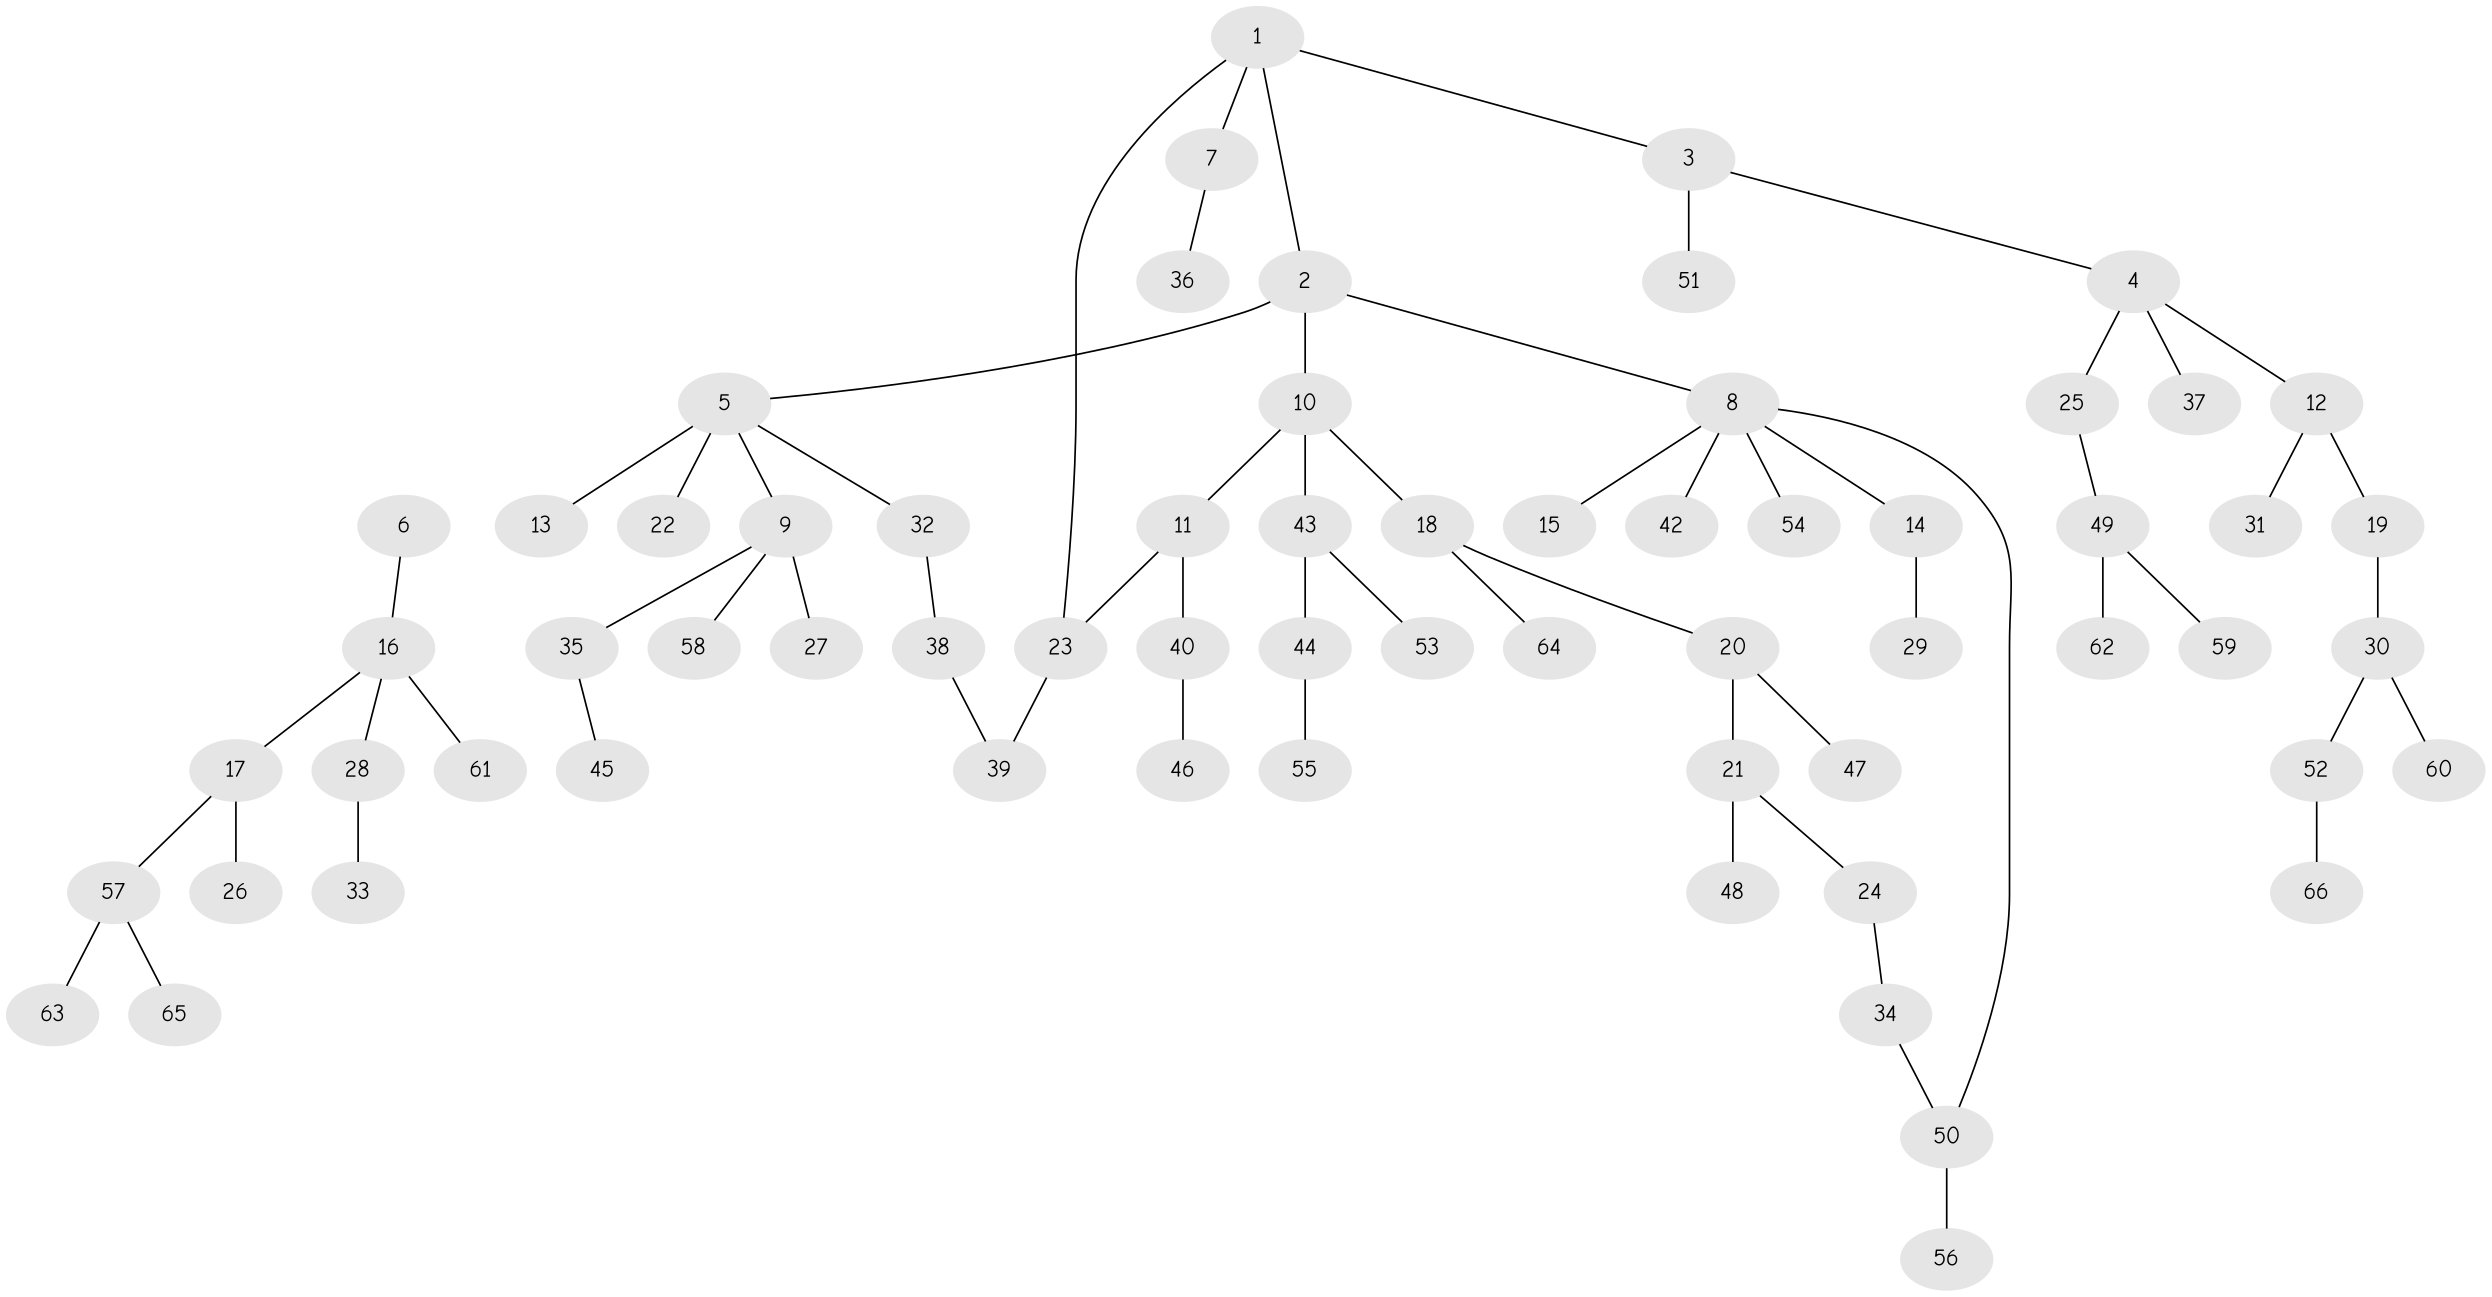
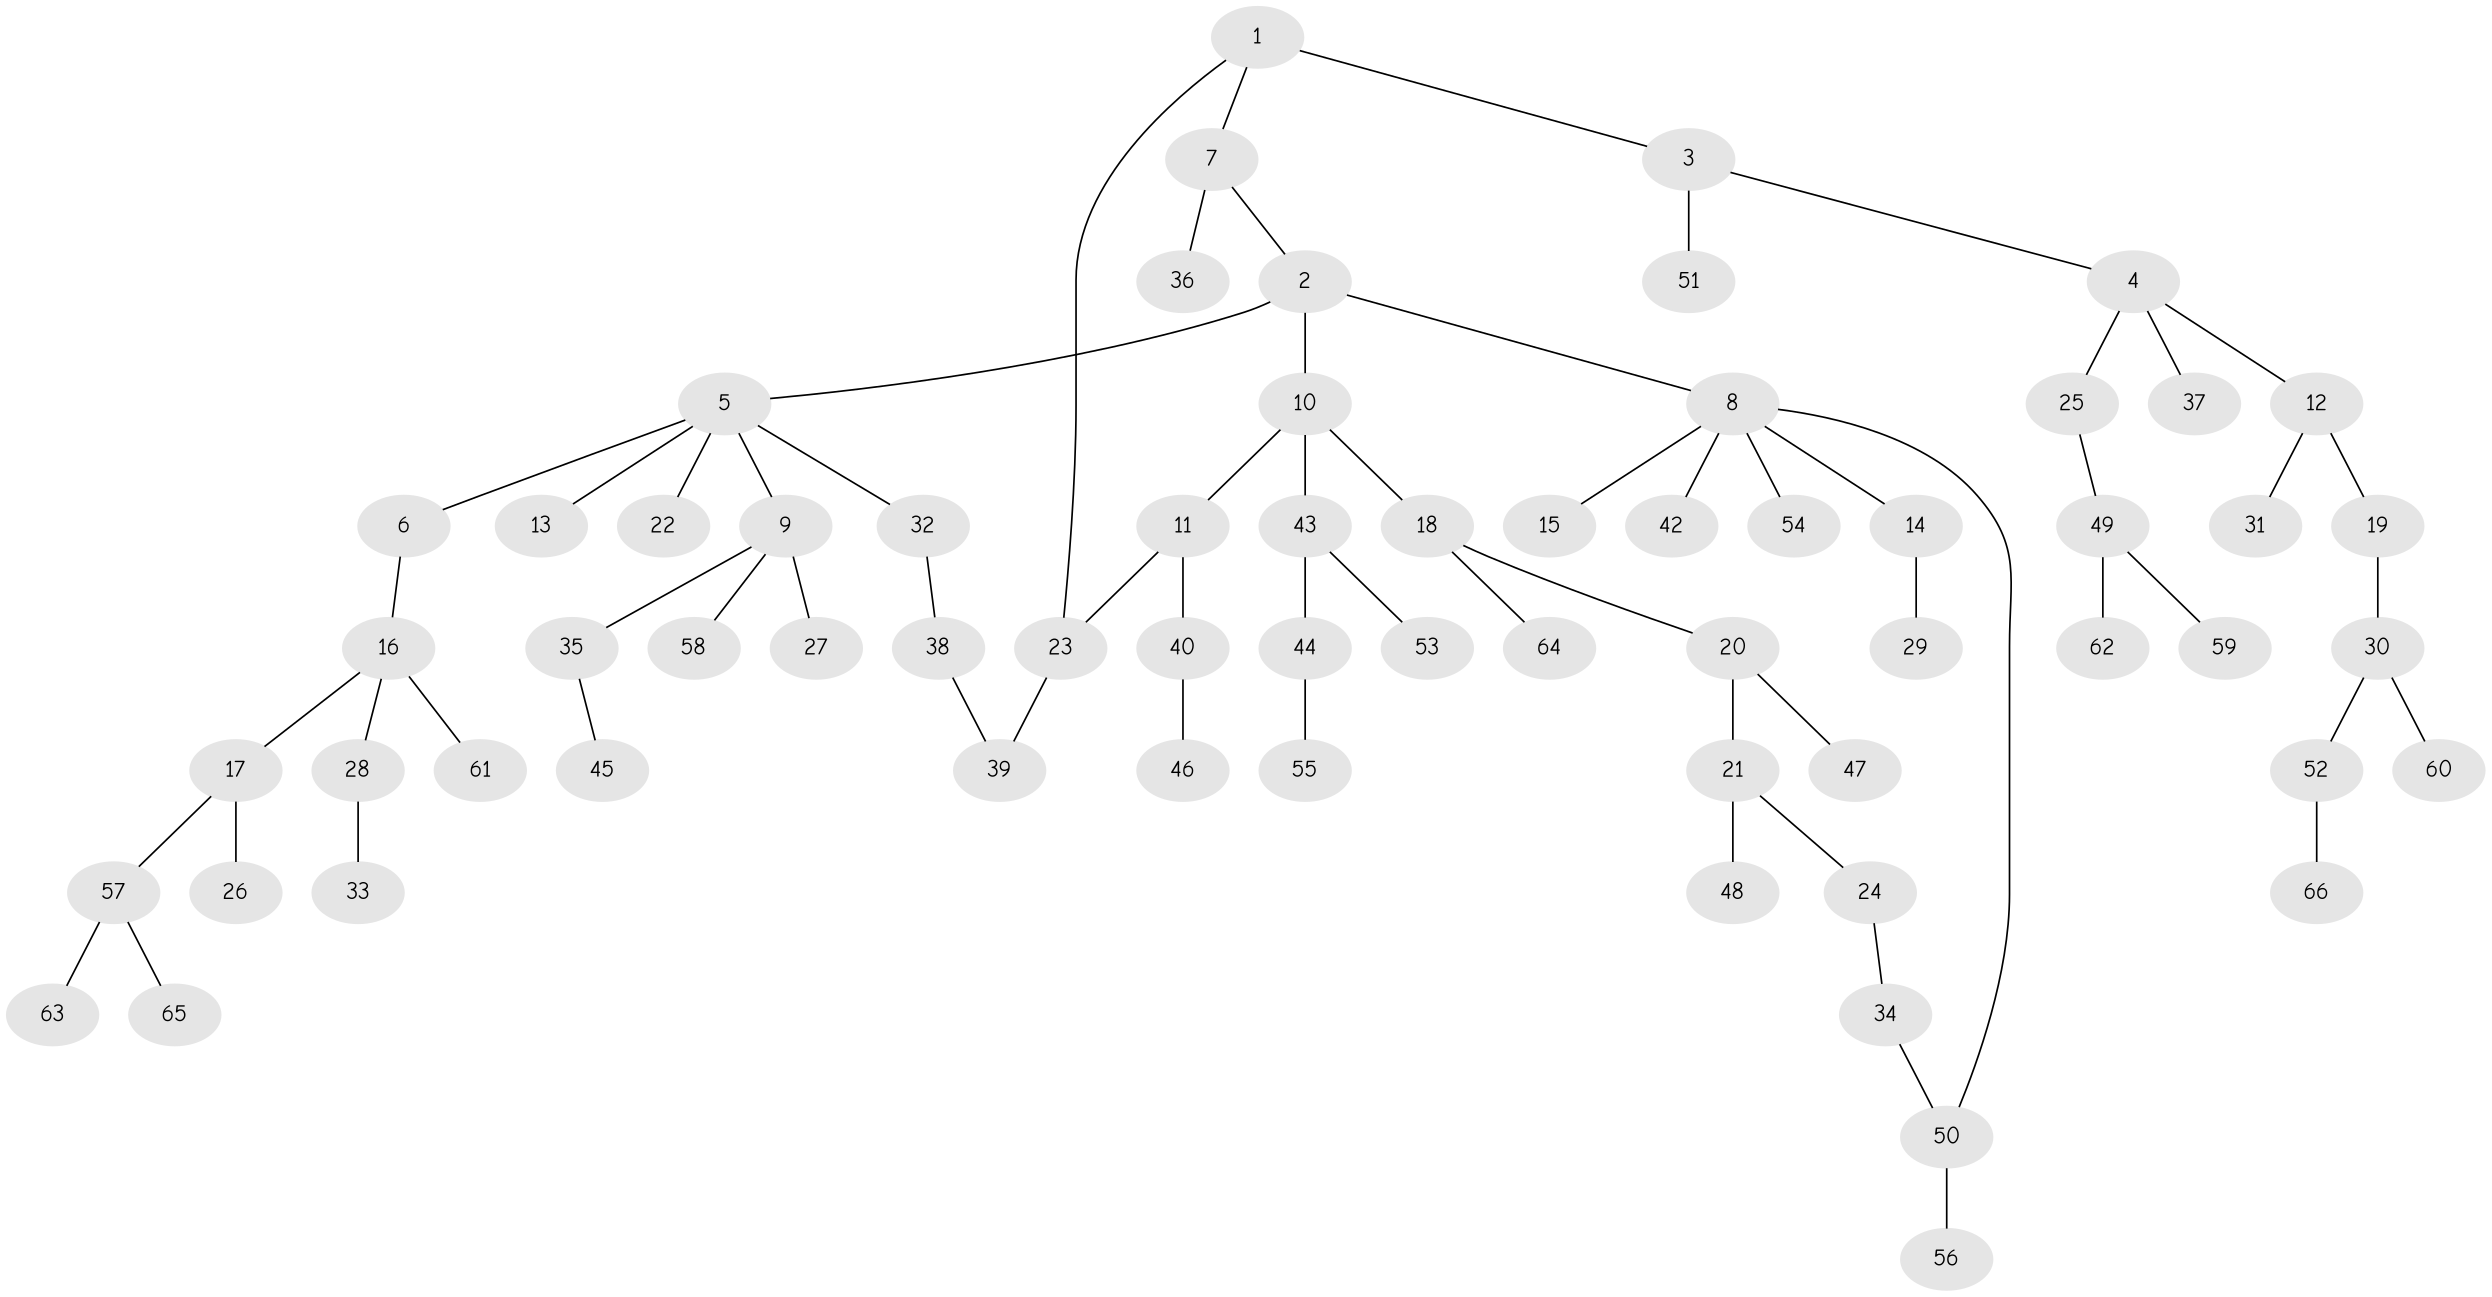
  graph {
    fontname="Comic Neue"
    node [color=gray90 fontname="Comic Neue" style=filled]
    edge [fontname="Comic Neue"]
    1
    2
    3
    7
    23
    5
    8
    10
    4
    51
    36
    39
    6
    9
    13
    22
    32
    14
    15
    42
    50
    54
    11
    18
    43
    12
    25
    37
    19
    31
    49
    16
    35
    58
    27
    38
    17
    28
    61
    29
    56
    45
    40
    20
    64
    44
    53
    46
    30
    26
    57
    33
    63
    65
    21
    47
    52
    60
    48
    24
    34
    59
    62
    66
    55
-   1 -- 2
+   7 -- 2
    1 -- 3
    1 -- 7
    1 -- 23
    2 -- 5
    2 -- 8
    2 -- 10
    3 -- 4
    3 -- 51
    7 -- 36
    23 -- 39
+   5 -- 6
    5 -- 9
    5 -- 13
    5 -- 22
    5 -- 32
    8 -- 14
    8 -- 15
    8 -- 42
    8 -- 50
    8 -- 54
    10 -- 11
    10 -- 18
    10 -- 43
    4 -- 12
    4 -- 25
    4 -- 37
    6 -- 16
    9 -- 35
    9 -- 58
    9 -- 27
    32 -- 38
    14 -- 29
    50 -- 56
    11 -- 23
    11 -- 40
    18 -- 20
    18 -- 64
    43 -- 44
    43 -- 53
    12 -- 19
    12 -- 31
    25 -- 49
    19 -- 30
    49 -- 59
    49 -- 62
    16 -- 17
    16 -- 28
    16 -- 61
    35 -- 45
    38 -- 39
    17 -- 26
    17 -- 57
    28 -- 33
    40 -- 46
    20 -- 21
    20 -- 47
    44 -- 55
    30 -- 52
    30 -- 60
    57 -- 63
    57 -- 65
    21 -- 48
    21 -- 24
    52 -- 66
    24 -- 34
    34 -- 50
  }
